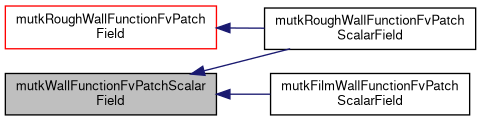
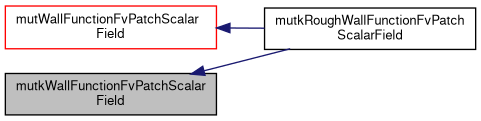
  digraph {
    rankdir=LR
    node [color=black fontname=FreeSans fontsize=10 shape=record]
    edge [color=midnightblue dir=back fontname=FreeSans fontsize=10 labelfontname=FreeSans labelfontsize=10 style=solid]
    n1 [fillcolor=grey75 fontcolor=black height=0.2 label="mutkWallFunctionFvPatchScalar\lField" style=filled width=0.4]
    n2 [height=0.2 label="mutkRoughWallFunctionFvPatch\lScalarField" width=0.4]
-   n3 [height=0.2 label="mutkFilmWallFunctionFvPatch\lScalarField" width=0.4]
-   n4 [color=red height=0.2 label="mutkRoughWallFunctionFvPatch\lField" width=0.4]
+   n4 [color=red height=0.2 label="mutWallFunctionFvPatchScalar\lField" width=0.4]
    n1 -> n2
-   n1 -> n3
    n4 -> n2
  }
